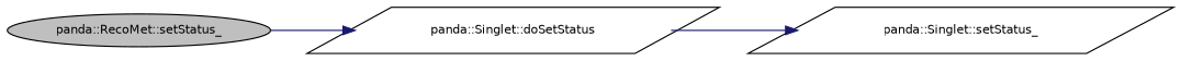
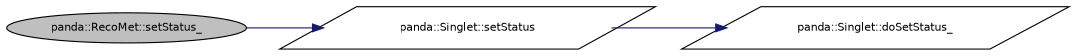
  digraph {
    rankdir=LR
    node [color=black fillcolor=white fontname=Helvetica fontsize=10 shape=parallelogram style=filled]
    edge [color=midnightblue fontname=Helvetica fontsize=10 labelfontname=Helvetica labelfontsize=10 style=solid]
    n1 [fillcolor=grey75 fontcolor=black height=0.2 label="panda::RecoMet::setStatus_" shape=ellipse width=0.4]
-   n2 [height=0.2 label="panda::Singlet::doSetStatus" width=0.4]
-   n3 [height=0.2 label="panda::Singlet::setStatus_" width=0.4]
+   n2 [height=0.2 label="panda::Singlet::setStatus" width=0.4]
+   n3 [height=0.2 label="panda::Singlet::doSetStatus_" width=0.4]
    n1 -> n2
    n2 -> n3
  }
